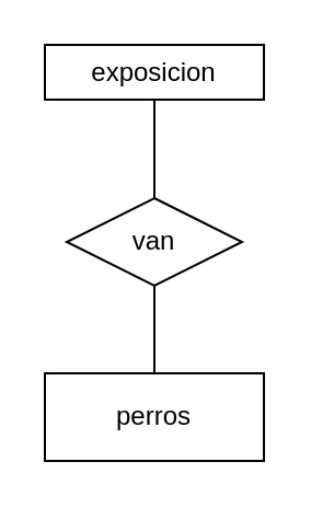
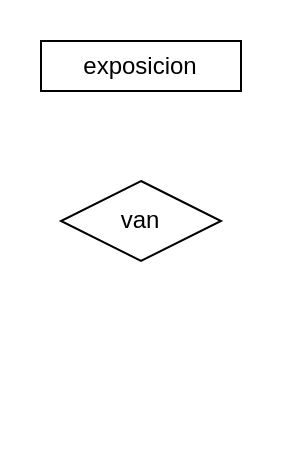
  <mxCell id="0" />
  <mxCell id="1" parent="0" />
  <mxCell id="2" value="exposicion" style="whiteSpace=wrap;html=1;align=center;" vertex="1" parent="1"><mxGeometry x="20" y="20" width="100" height="25" as="geometry" /></mxCell>
- <mxCell id="3" value="perros" style="whiteSpace=wrap;html=1;align=center;" vertex="1" parent="1"><mxGeometry x="20" y="170" width="100" height="40" as="geometry" /></mxCell>
- <mxCell id="4" value="" style="endArrow=none;html=1;rounded=0;exitX=0.5;exitY=1;exitDx=0;exitDy=0;entryX=0.5;entryY=0;entryDx=0;entryDy=0;" edge="1" parent="1" source="2" target="3"><mxGeometry relative="1" as="geometry"><mxPoint x="90" y="110" as="sourcePoint" /><mxPoint x="250" y="110" as="targetPoint" /></mxGeometry></mxCell>
  <mxCell id="5" value="van" style="shape=rhombus;perimeter=rhombusPerimeter;whiteSpace=wrap;html=1;align=center;" vertex="1" parent="1"><mxGeometry x="30" y="90" width="80" height="40" as="geometry" /></mxCell>
